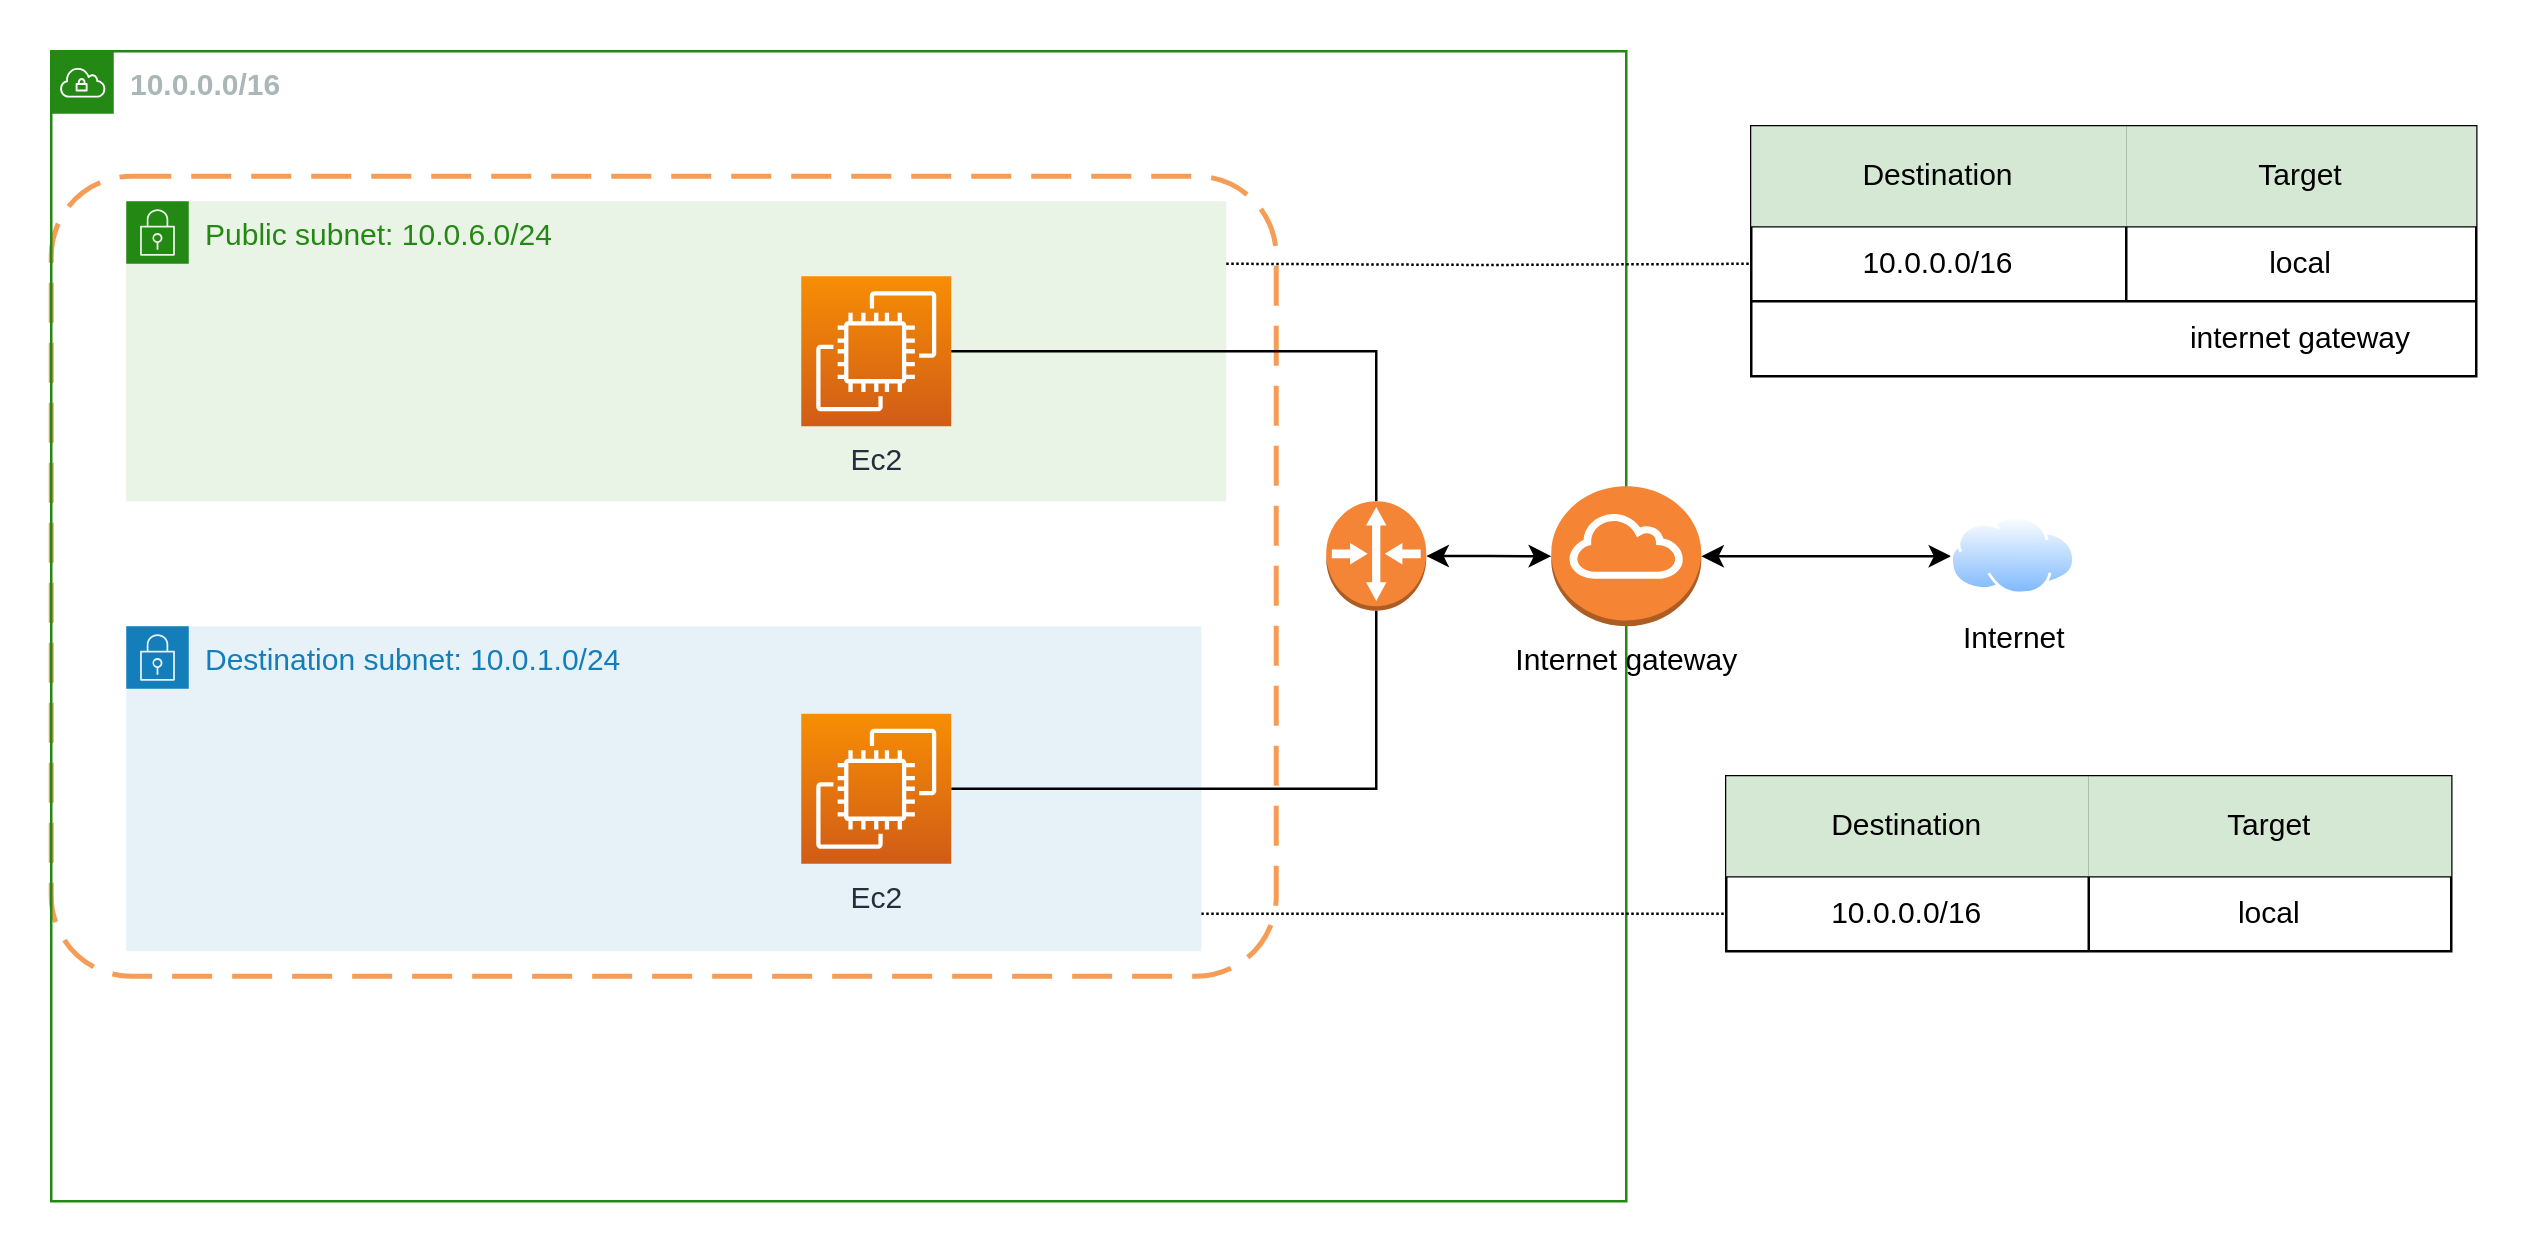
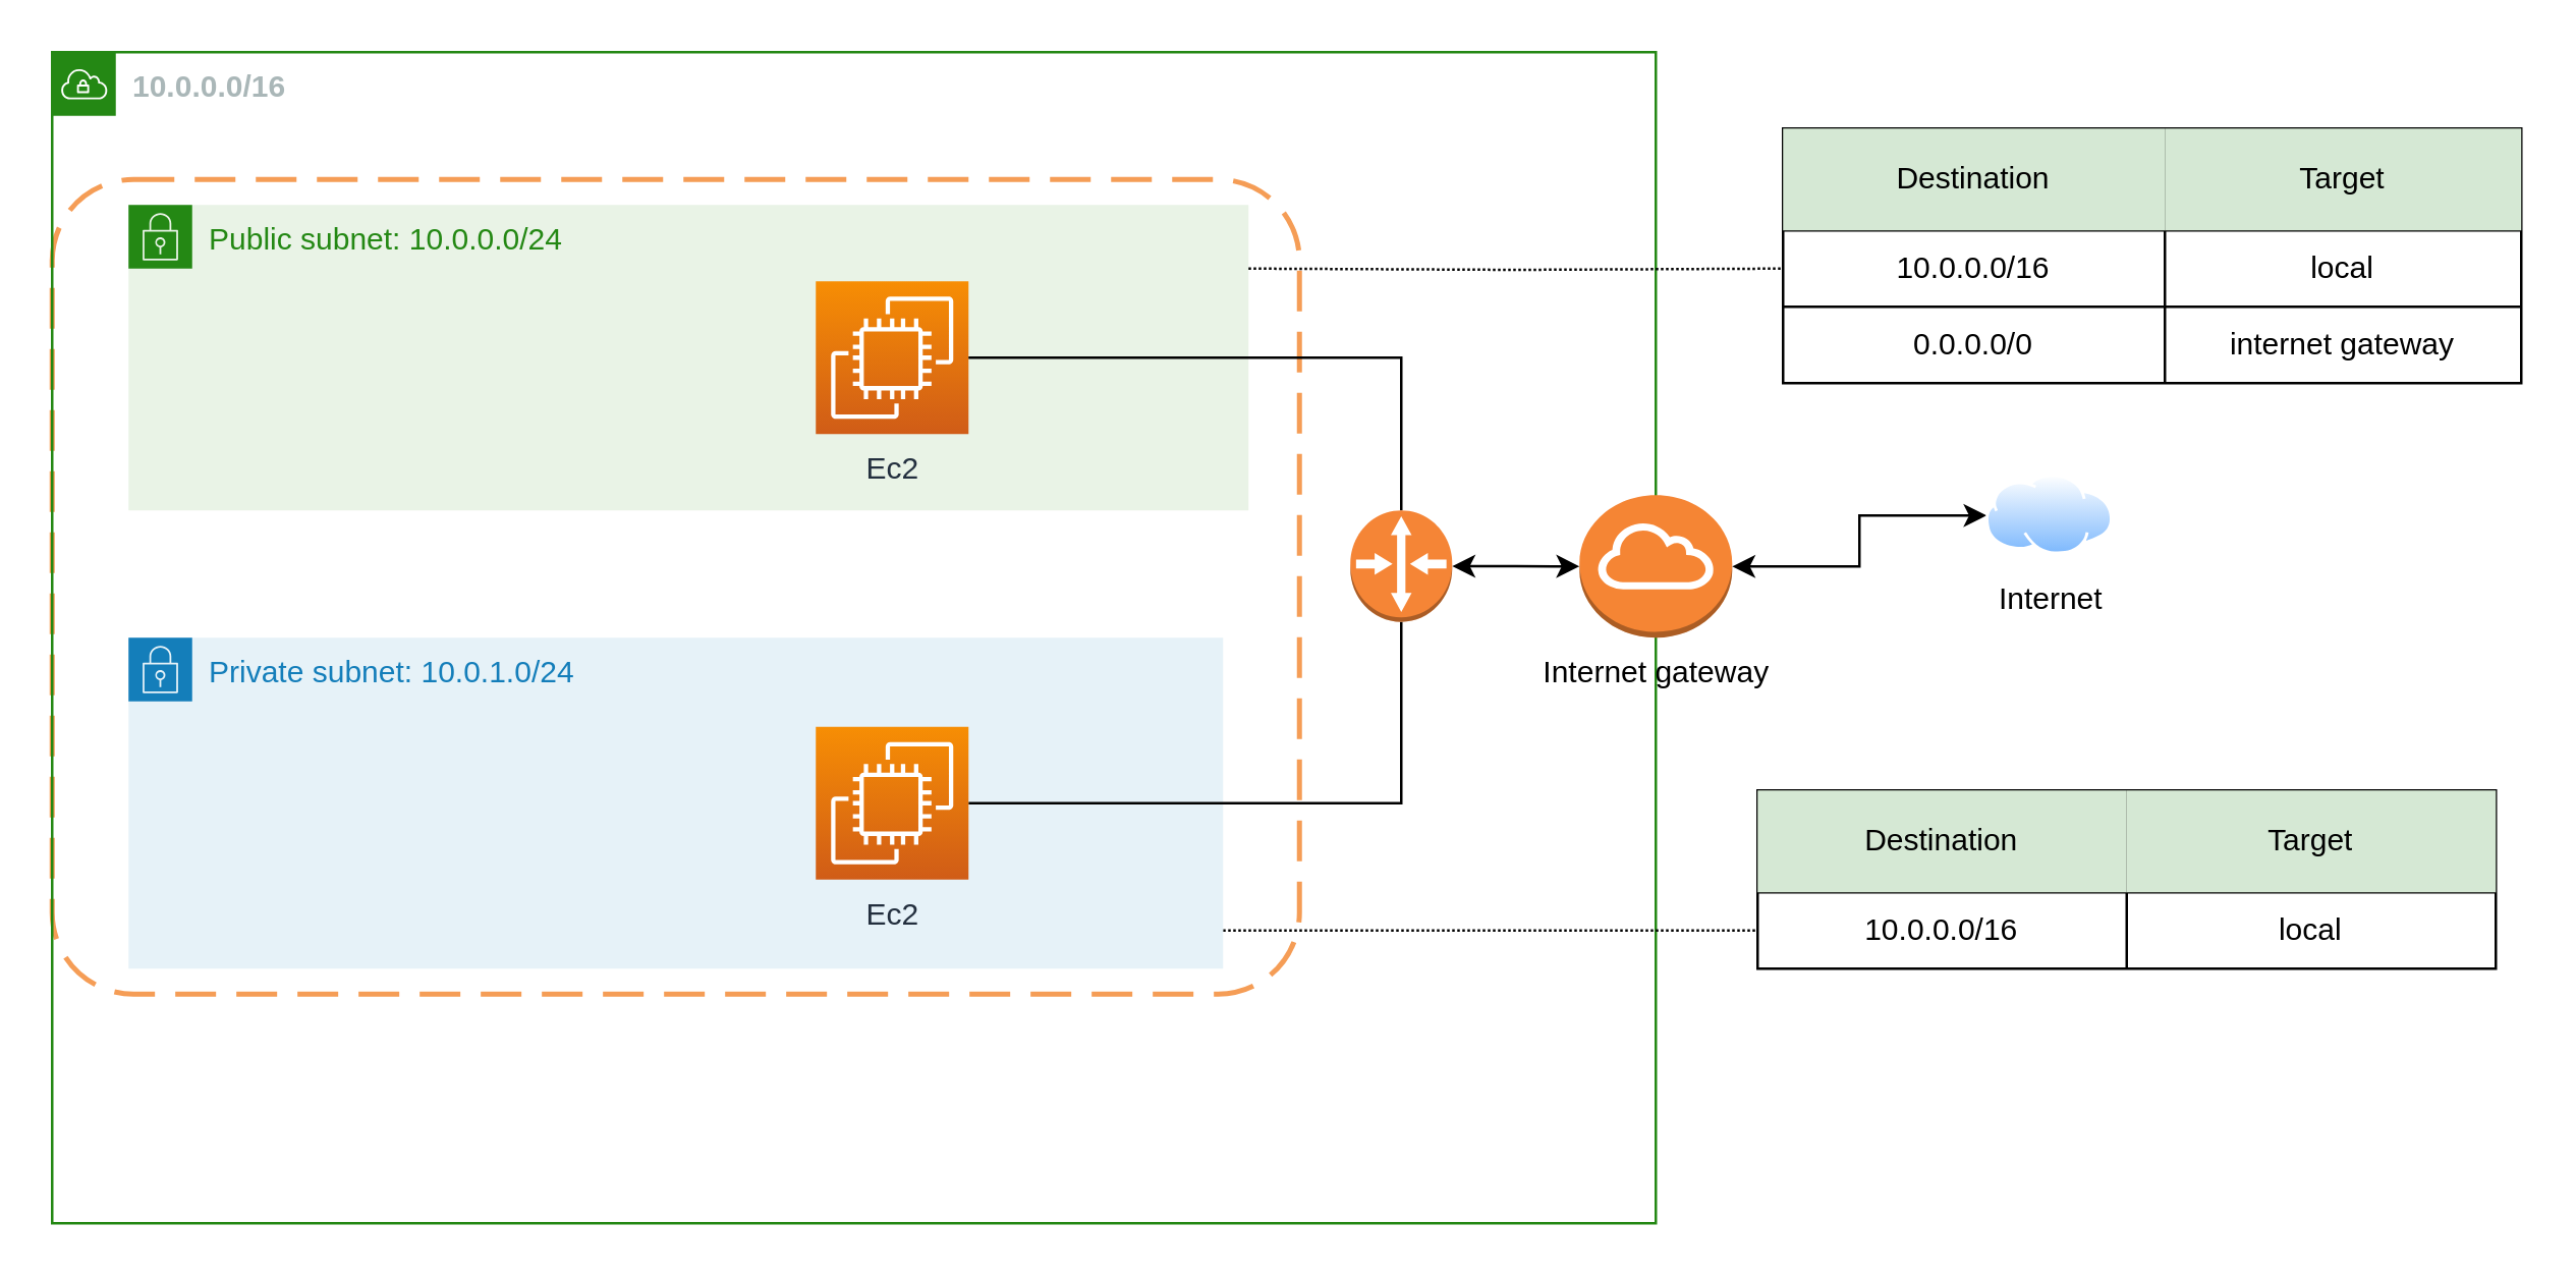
  <mxCell id="0" />
  <mxCell id="1" parent="0" />
  <mxCell id="2" value="" style="rounded=1;arcSize=10;dashed=1;strokeColor=#F59D56;fillColor=none;gradientColor=none;dashPattern=8 4;strokeWidth=2;" vertex="1" parent="1"><mxGeometry x="20" y="70" width="490" height="320" as="geometry" /></mxCell>
  <mxCell id="3" value="&lt;b&gt;10.0.0.0/16&lt;/b&gt;" style="points=[[0,0],[0.25,0],[0.5,0],[0.75,0],[1,0],[1,0.25],[1,0.5],[1,0.75],[1,1],[0.75,1],[0.5,1],[0.25,1],[0,1],[0,0.75],[0,0.5],[0,0.25]];outlineConnect=0;gradientColor=none;html=1;whiteSpace=wrap;fontSize=12;fontStyle=0;shape=mxgraph.aws4.group;grIcon=mxgraph.aws4.group_vpc;strokeColor=#248814;fillColor=none;verticalAlign=top;align=left;spacingLeft=30;fontColor=#AAB7B8;dashed=0;" vertex="1" parent="1"><mxGeometry x="20" y="20" width="630" height="460" as="geometry" /></mxCell>
  <mxCell id="4" style="edgeStyle=orthogonalEdgeStyle;rounded=0;orthogonalLoop=1;jettySize=auto;html=1;entryX=0;entryY=0.5;entryDx=0;entryDy=0;startArrow=none;startFill=0;endArrow=none;endFill=0;dashed=1;dashPattern=1 1;" edge="1" parent="1" target="20"><mxGeometry relative="1" as="geometry"><mxPoint x="480" y="365" as="sourcePoint" /><Array as="points"><mxPoint x="480" y="365" /></Array></mxGeometry></mxCell>
- <mxCell id="5" value="Destination subnet: 10.0.1.0/24" style="points=[[0,0],[0.25,0],[0.5,0],[0.75,0],[1,0],[1,0.25],[1,0.5],[1,0.75],[1,1],[0.75,1],[0.5,1],[0.25,1],[0,1],[0,0.75],[0,0.5],[0,0.25]];outlineConnect=0;gradientColor=none;html=1;whiteSpace=wrap;fontSize=12;fontStyle=0;shape=mxgraph.aws4.group;grIcon=mxgraph.aws4.group_security_group;grStroke=0;strokeColor=#147EBA;fillColor=#E6F2F8;verticalAlign=top;align=left;spacingLeft=30;fontColor=#147EBA;dashed=0;" vertex="1" parent="1"><mxGeometry x="50" y="250" width="430" height="130" as="geometry" /></mxCell>
- <mxCell id="6" value="Public subnet: 10.0.6.0/24" style="points=[[0,0],[0.25,0],[0.5,0],[0.75,0],[1,0],[1,0.25],[1,0.5],[1,0.75],[1,1],[0.75,1],[0.5,1],[0.25,1],[0,1],[0,0.75],[0,0.5],[0,0.25]];outlineConnect=0;gradientColor=none;html=1;whiteSpace=wrap;fontSize=12;fontStyle=0;shape=mxgraph.aws4.group;grIcon=mxgraph.aws4.group_security_group;grStroke=0;strokeColor=#248814;fillColor=#E9F3E6;verticalAlign=top;align=left;spacingLeft=30;fontColor=#248814;dashed=0;" vertex="1" parent="1"><mxGeometry x="50" y="80" width="440" height="120" as="geometry" /></mxCell>
+ <mxCell id="5" value="Private subnet: 10.0.1.0/24" style="points=[[0,0],[0.25,0],[0.5,0],[0.75,0],[1,0],[1,0.25],[1,0.5],[1,0.75],[1,1],[0.75,1],[0.5,1],[0.25,1],[0,1],[0,0.75],[0,0.5],[0,0.25]];outlineConnect=0;gradientColor=none;html=1;whiteSpace=wrap;fontSize=12;fontStyle=0;shape=mxgraph.aws4.group;grIcon=mxgraph.aws4.group_security_group;grStroke=0;strokeColor=#147EBA;fillColor=#E6F2F8;verticalAlign=top;align=left;spacingLeft=30;fontColor=#147EBA;dashed=0;" vertex="1" parent="1"><mxGeometry x="50" y="250" width="430" height="130" as="geometry" /></mxCell>
+ <mxCell id="6" value="Public subnet: 10.0.0.0/24" style="points=[[0,0],[0.25,0],[0.5,0],[0.75,0],[1,0],[1,0.25],[1,0.5],[1,0.75],[1,1],[0.75,1],[0.5,1],[0.25,1],[0,1],[0,0.75],[0,0.5],[0,0.25]];outlineConnect=0;gradientColor=none;html=1;whiteSpace=wrap;fontSize=12;fontStyle=0;shape=mxgraph.aws4.group;grIcon=mxgraph.aws4.group_security_group;grStroke=0;strokeColor=#248814;fillColor=#E9F3E6;verticalAlign=top;align=left;spacingLeft=30;fontColor=#248814;dashed=0;" vertex="1" parent="1"><mxGeometry x="50" y="80" width="440" height="120" as="geometry" /></mxCell>
  <mxCell id="7" style="edgeStyle=orthogonalEdgeStyle;rounded=0;orthogonalLoop=1;jettySize=auto;html=1;entryX=0;entryY=0.5;entryDx=0;entryDy=0;startArrow=classic;startFill=1;" edge="1" parent="1" source="8" target="9"><mxGeometry relative="1" as="geometry" /></mxCell>
  <mxCell id="8" value="Internet gateway" style="outlineConnect=0;dashed=0;verticalLabelPosition=bottom;verticalAlign=top;align=center;html=1;shape=mxgraph.aws3.internet_gateway;fillColor=#F58534;gradientColor=none;" vertex="1" parent="1"><mxGeometry x="620" y="194" width="60" height="56" as="geometry" /></mxCell>
- <mxCell id="9" value="Internet" style="aspect=fixed;perimeter=ellipsePerimeter;html=1;align=center;shadow=0;dashed=0;spacingTop=3;image;image=img/lib/active_directory/internet_cloud.svg;" vertex="1" parent="1"><mxGeometry x="780" y="206.25" width="50" height="31.5" as="geometry" /></mxCell>
+ <mxCell id="9" value="Internet" style="aspect=fixed;perimeter=ellipsePerimeter;html=1;align=center;shadow=0;dashed=0;spacingTop=3;image;image=img/lib/active_directory/internet_cloud.svg;" vertex="1" parent="1"><mxGeometry x="780" y="186.25" width="50" height="31.5" as="geometry" /></mxCell>
  <mxCell id="10" value="Ec2" style="points=[[0,0,0],[0.25,0,0],[0.5,0,0],[0.75,0,0],[1,0,0],[0,1,0],[0.25,1,0],[0.5,1,0],[0.75,1,0],[1,1,0],[0,0.25,0],[0,0.5,0],[0,0.75,0],[1,0.25,0],[1,0.5,0],[1,0.75,0]];outlineConnect=0;fontColor=#232F3E;gradientColor=#F78E04;gradientDirection=north;fillColor=#D05C17;strokeColor=#ffffff;dashed=0;verticalLabelPosition=bottom;verticalAlign=top;align=center;html=1;fontSize=12;fontStyle=0;aspect=fixed;shape=mxgraph.aws4.resourceIcon;resIcon=mxgraph.aws4.ec2;" vertex="1" parent="1"><mxGeometry x="320" y="110" width="60" height="60" as="geometry" /></mxCell>
  <mxCell id="11" style="edgeStyle=orthogonalEdgeStyle;rounded=0;orthogonalLoop=1;jettySize=auto;html=1;startArrow=none;startFill=0;endArrow=none;endFill=0;" edge="1" parent="1" source="12" target="15"><mxGeometry relative="1" as="geometry" /></mxCell>
  <mxCell id="12" value="Ec2" style="points=[[0,0,0],[0.25,0,0],[0.5,0,0],[0.75,0,0],[1,0,0],[0,1,0],[0.25,1,0],[0.5,1,0],[0.75,1,0],[1,1,0],[0,0.25,0],[0,0.5,0],[0,0.75,0],[1,0.25,0],[1,0.5,0],[1,0.75,0]];outlineConnect=0;fontColor=#232F3E;gradientColor=#F78E04;gradientDirection=north;fillColor=#D05C17;strokeColor=#ffffff;dashed=0;verticalLabelPosition=bottom;verticalAlign=top;align=center;html=1;fontSize=12;fontStyle=0;aspect=fixed;shape=mxgraph.aws4.resourceIcon;resIcon=mxgraph.aws4.ec2;" vertex="1" parent="1"><mxGeometry x="320" y="285" width="60" height="60" as="geometry" /></mxCell>
  <mxCell id="13" style="edgeStyle=orthogonalEdgeStyle;rounded=0;orthogonalLoop=1;jettySize=auto;html=1;startArrow=classic;startFill=1;" edge="1" parent="1" source="15" target="8"><mxGeometry relative="1" as="geometry" /></mxCell>
  <mxCell id="14" style="edgeStyle=orthogonalEdgeStyle;rounded=0;orthogonalLoop=1;jettySize=auto;html=1;entryX=1;entryY=0.5;entryDx=0;entryDy=0;entryPerimeter=0;startArrow=none;startFill=0;endArrow=none;endFill=0;" edge="1" parent="1" source="15" target="10"><mxGeometry relative="1" as="geometry"><Array as="points"><mxPoint x="550" y="140" /></Array></mxGeometry></mxCell>
  <mxCell id="15" value="" style="outlineConnect=0;dashed=0;verticalLabelPosition=bottom;verticalAlign=top;align=center;html=1;shape=mxgraph.aws3.router;fillColor=#F58536;gradientColor=none;" vertex="1" parent="1"><mxGeometry x="530" y="200" width="40" height="43.75" as="geometry" /></mxCell>
  <mxCell id="16" value="" style="shape=table;html=1;whiteSpace=wrap;startSize=0;container=1;collapsible=0;childLayout=tableLayout;" vertex="1" parent="1"><mxGeometry x="690" y="310" width="290" height="70" as="geometry" /></mxCell>
  <mxCell id="17" value="" style="shape=partialRectangle;html=1;whiteSpace=wrap;collapsible=0;dropTarget=0;pointerEvents=0;fillColor=none;top=0;left=0;bottom=0;right=0;points=[[0,0.5],[1,0.5]];portConstraint=eastwest;" vertex="1" parent="16"><mxGeometry width="290" height="40" as="geometry" /></mxCell>
  <mxCell id="18" value="Destination" style="shape=partialRectangle;html=1;whiteSpace=wrap;connectable=0;overflow=hidden;fillColor=#d5e8d4;top=0;left=0;bottom=0;right=0;strokeColor=#82b366;" vertex="1" parent="17"><mxGeometry width="145" height="40" as="geometry" /></mxCell>
  <mxCell id="19" value="Target" style="shape=partialRectangle;html=1;whiteSpace=wrap;connectable=0;overflow=hidden;fillColor=#d5e8d4;top=0;left=0;bottom=0;right=0;strokeColor=#82b366;" vertex="1" parent="17"><mxGeometry x="145" width="145" height="40" as="geometry" /></mxCell>
  <mxCell id="20" value="" style="shape=partialRectangle;html=1;whiteSpace=wrap;collapsible=0;dropTarget=0;pointerEvents=0;fillColor=none;top=0;left=0;bottom=0;right=0;points=[[0,0.5],[1,0.5]];portConstraint=eastwest;" vertex="1" parent="16"><mxGeometry y="40" width="290" height="30" as="geometry" /></mxCell>
  <mxCell id="21" value="10.0.0.0/16" style="shape=partialRectangle;html=1;whiteSpace=wrap;connectable=0;overflow=hidden;fillColor=none;top=0;left=0;bottom=0;right=0;" vertex="1" parent="20"><mxGeometry width="145" height="30" as="geometry" /></mxCell>
  <mxCell id="22" value="local" style="shape=partialRectangle;html=1;whiteSpace=wrap;connectable=0;overflow=hidden;fillColor=none;top=0;left=0;bottom=0;right=0;" vertex="1" parent="20"><mxGeometry x="145" width="145" height="30" as="geometry" /></mxCell>
  <mxCell id="23" style="edgeStyle=orthogonalEdgeStyle;rounded=0;orthogonalLoop=1;jettySize=auto;html=1;entryX=0;entryY=0.5;entryDx=0;entryDy=0;startArrow=none;startFill=0;endArrow=none;endFill=0;dashed=1;dashPattern=1 1;" edge="1" parent="1" target="28"><mxGeometry relative="1" as="geometry"><mxPoint x="490" y="105" as="sourcePoint" /></mxGeometry></mxCell>
  <mxCell id="24" value="" style="shape=table;html=1;whiteSpace=wrap;startSize=0;container=1;collapsible=0;childLayout=tableLayout;" vertex="1" parent="1"><mxGeometry x="700" y="50" width="290" height="100" as="geometry" /></mxCell>
  <mxCell id="25" value="" style="shape=partialRectangle;html=1;whiteSpace=wrap;collapsible=0;dropTarget=0;pointerEvents=0;fillColor=none;top=0;left=0;bottom=0;right=0;points=[[0,0.5],[1,0.5]];portConstraint=eastwest;" vertex="1" parent="24"><mxGeometry width="290" height="40" as="geometry" /></mxCell>
  <mxCell id="26" value="Destination" style="shape=partialRectangle;html=1;whiteSpace=wrap;connectable=0;overflow=hidden;fillColor=#d5e8d4;top=0;left=0;bottom=0;right=0;strokeColor=#82b366;" vertex="1" parent="25"><mxGeometry width="150" height="40" as="geometry" /></mxCell>
  <mxCell id="27" value="Target" style="shape=partialRectangle;html=1;whiteSpace=wrap;connectable=0;overflow=hidden;fillColor=#d5e8d4;top=0;left=0;bottom=0;right=0;strokeColor=#82b366;" vertex="1" parent="25"><mxGeometry x="150" width="140" height="40" as="geometry" /></mxCell>
  <mxCell id="28" value="" style="shape=partialRectangle;html=1;whiteSpace=wrap;collapsible=0;dropTarget=0;pointerEvents=0;fillColor=none;top=0;left=0;bottom=0;right=0;points=[[0,0.5],[1,0.5]];portConstraint=eastwest;" vertex="1" parent="24"><mxGeometry y="40" width="290" height="30" as="geometry" /></mxCell>
  <mxCell id="29" value="10.0.0.0/16" style="shape=partialRectangle;html=1;whiteSpace=wrap;connectable=0;overflow=hidden;fillColor=none;top=0;left=0;bottom=0;right=0;" vertex="1" parent="28"><mxGeometry width="150" height="30" as="geometry" /></mxCell>
  <mxCell id="30" value="local" style="shape=partialRectangle;html=1;whiteSpace=wrap;connectable=0;overflow=hidden;fillColor=none;top=0;left=0;bottom=0;right=0;" vertex="1" parent="28"><mxGeometry x="150" width="140" height="30" as="geometry" /></mxCell>
  <mxCell id="31" style="shape=partialRectangle;html=1;whiteSpace=wrap;collapsible=0;dropTarget=0;pointerEvents=0;fillColor=none;top=0;left=0;bottom=0;right=0;points=[[0,0.5],[1,0.5]];portConstraint=eastwest;" vertex="1" parent="24"><mxGeometry y="70" width="290" height="30" as="geometry" /></mxCell>
+ <mxCell id="32" value="0.0.0.0/0" style="shape=partialRectangle;html=1;whiteSpace=wrap;connectable=0;overflow=hidden;fillColor=none;top=0;left=0;bottom=0;right=0;" vertex="1" parent="31"><mxGeometry width="150" height="30" as="geometry" /></mxCell>
  <mxCell id="33" value="internet gateway" style="shape=partialRectangle;html=1;whiteSpace=wrap;connectable=0;overflow=hidden;fillColor=none;top=0;left=0;bottom=0;right=0;" vertex="1" parent="31"><mxGeometry x="150" width="140" height="30" as="geometry" /></mxCell>
